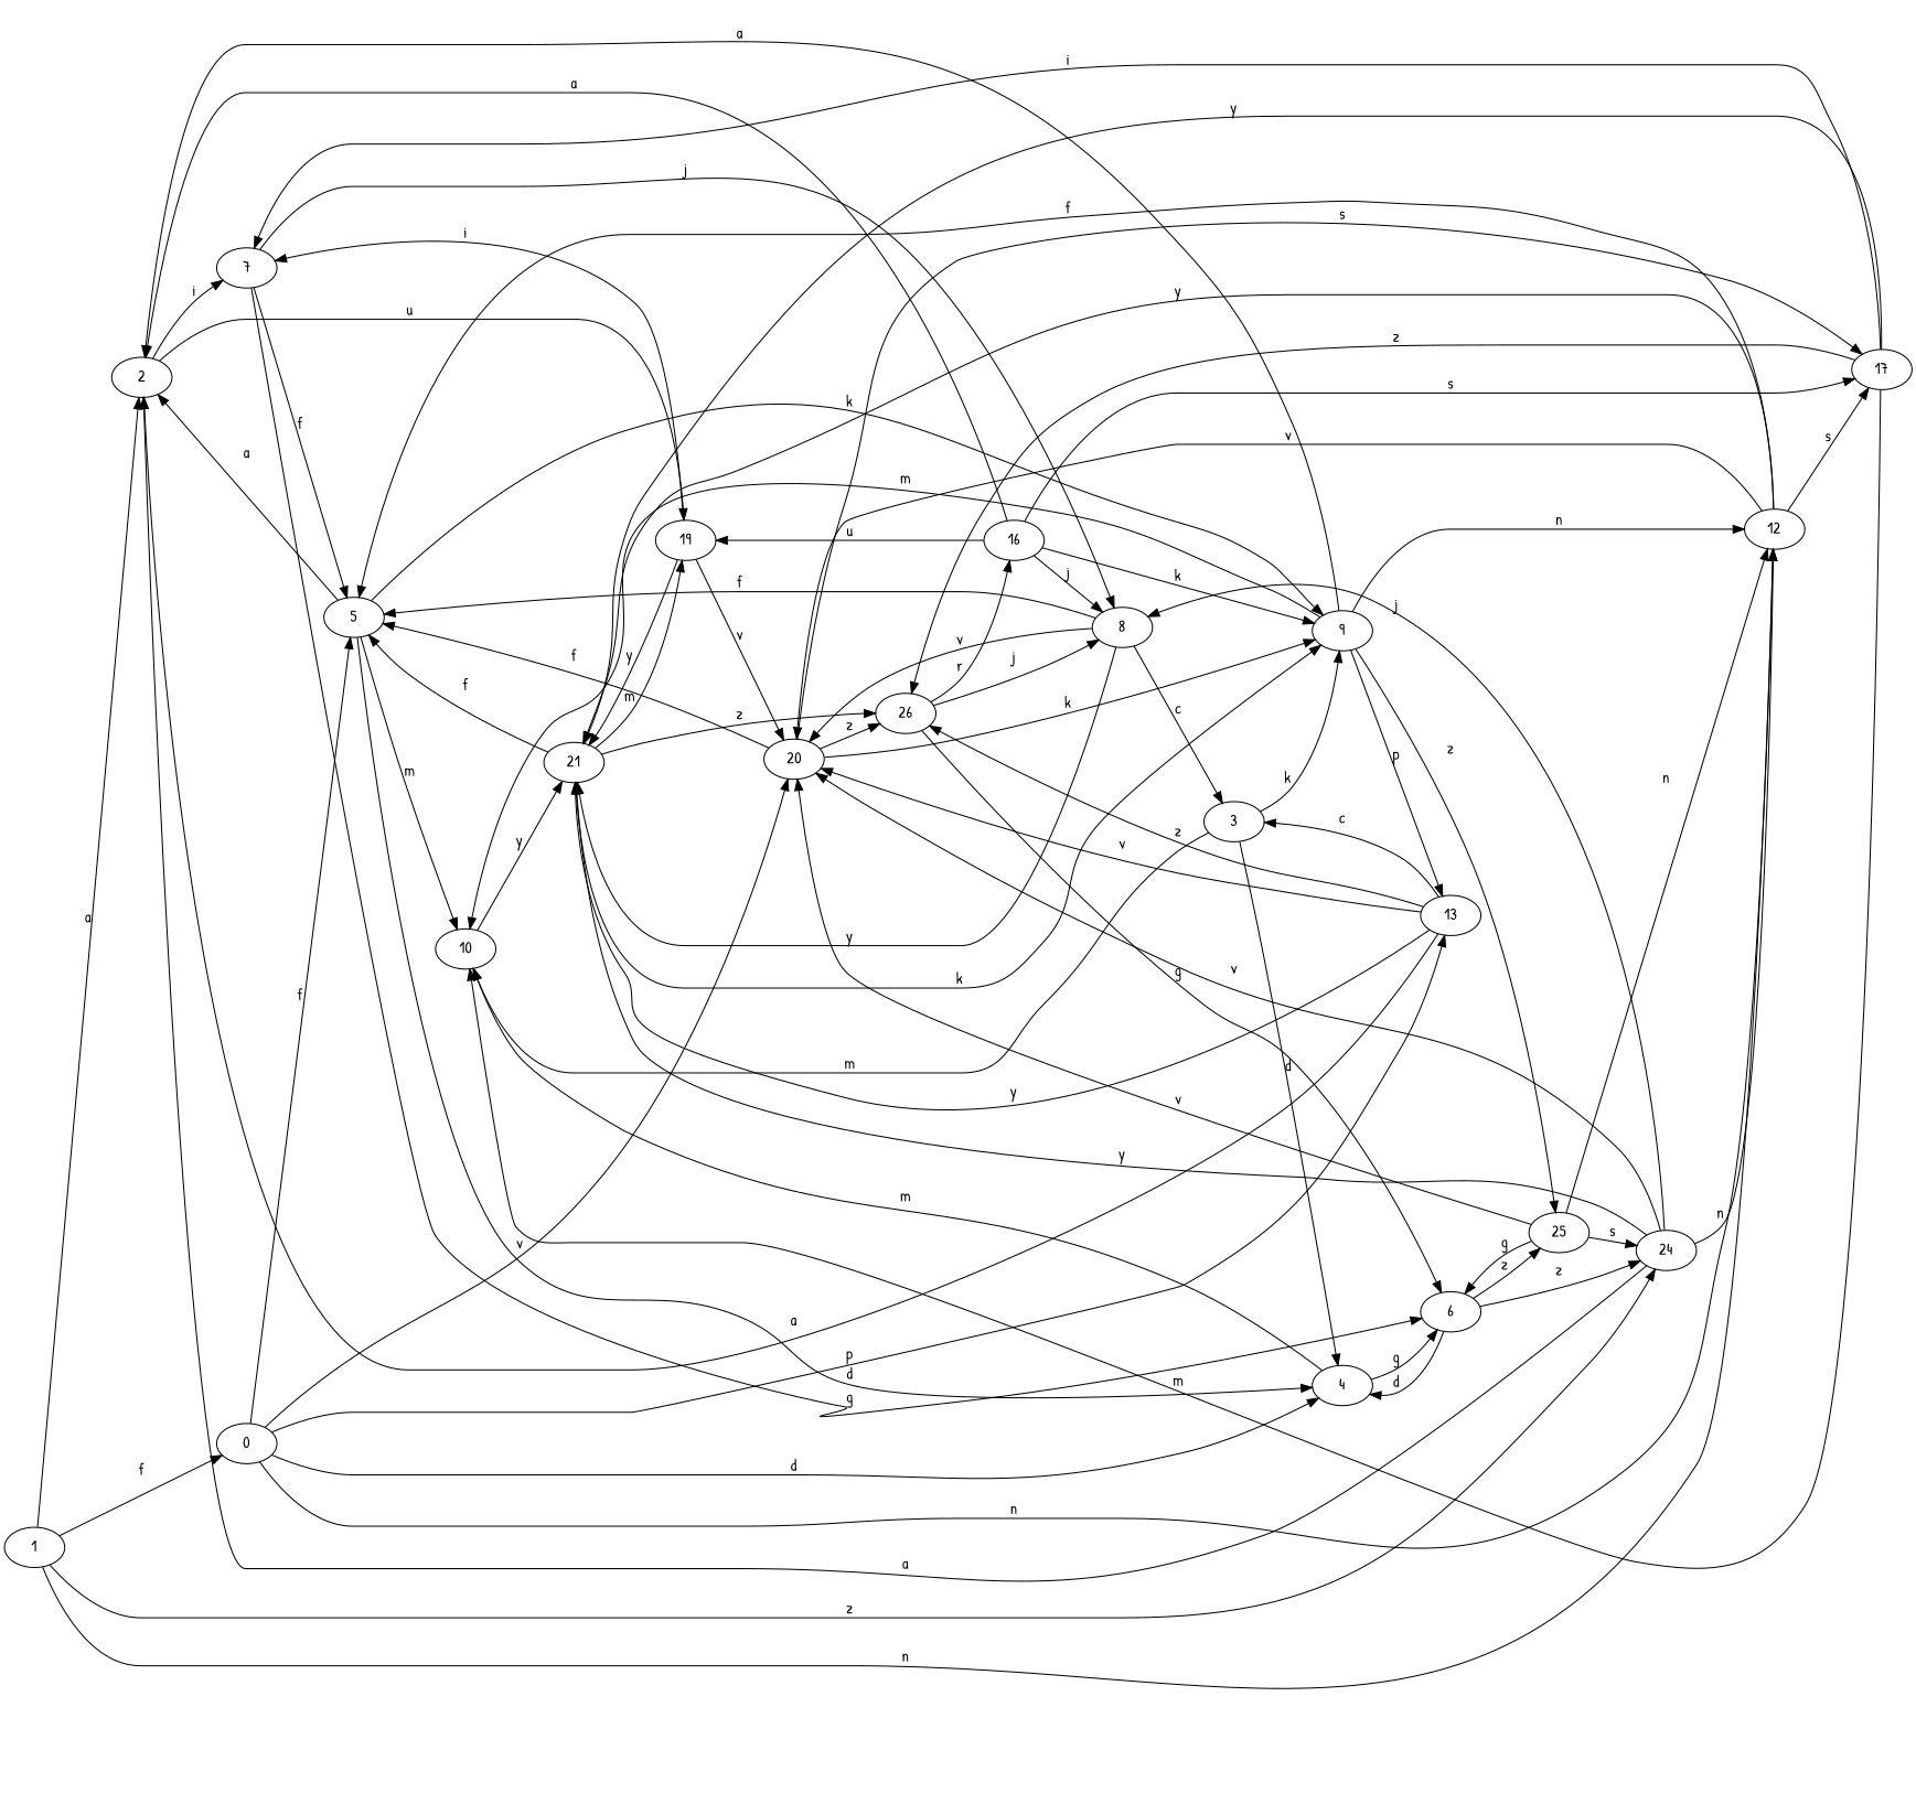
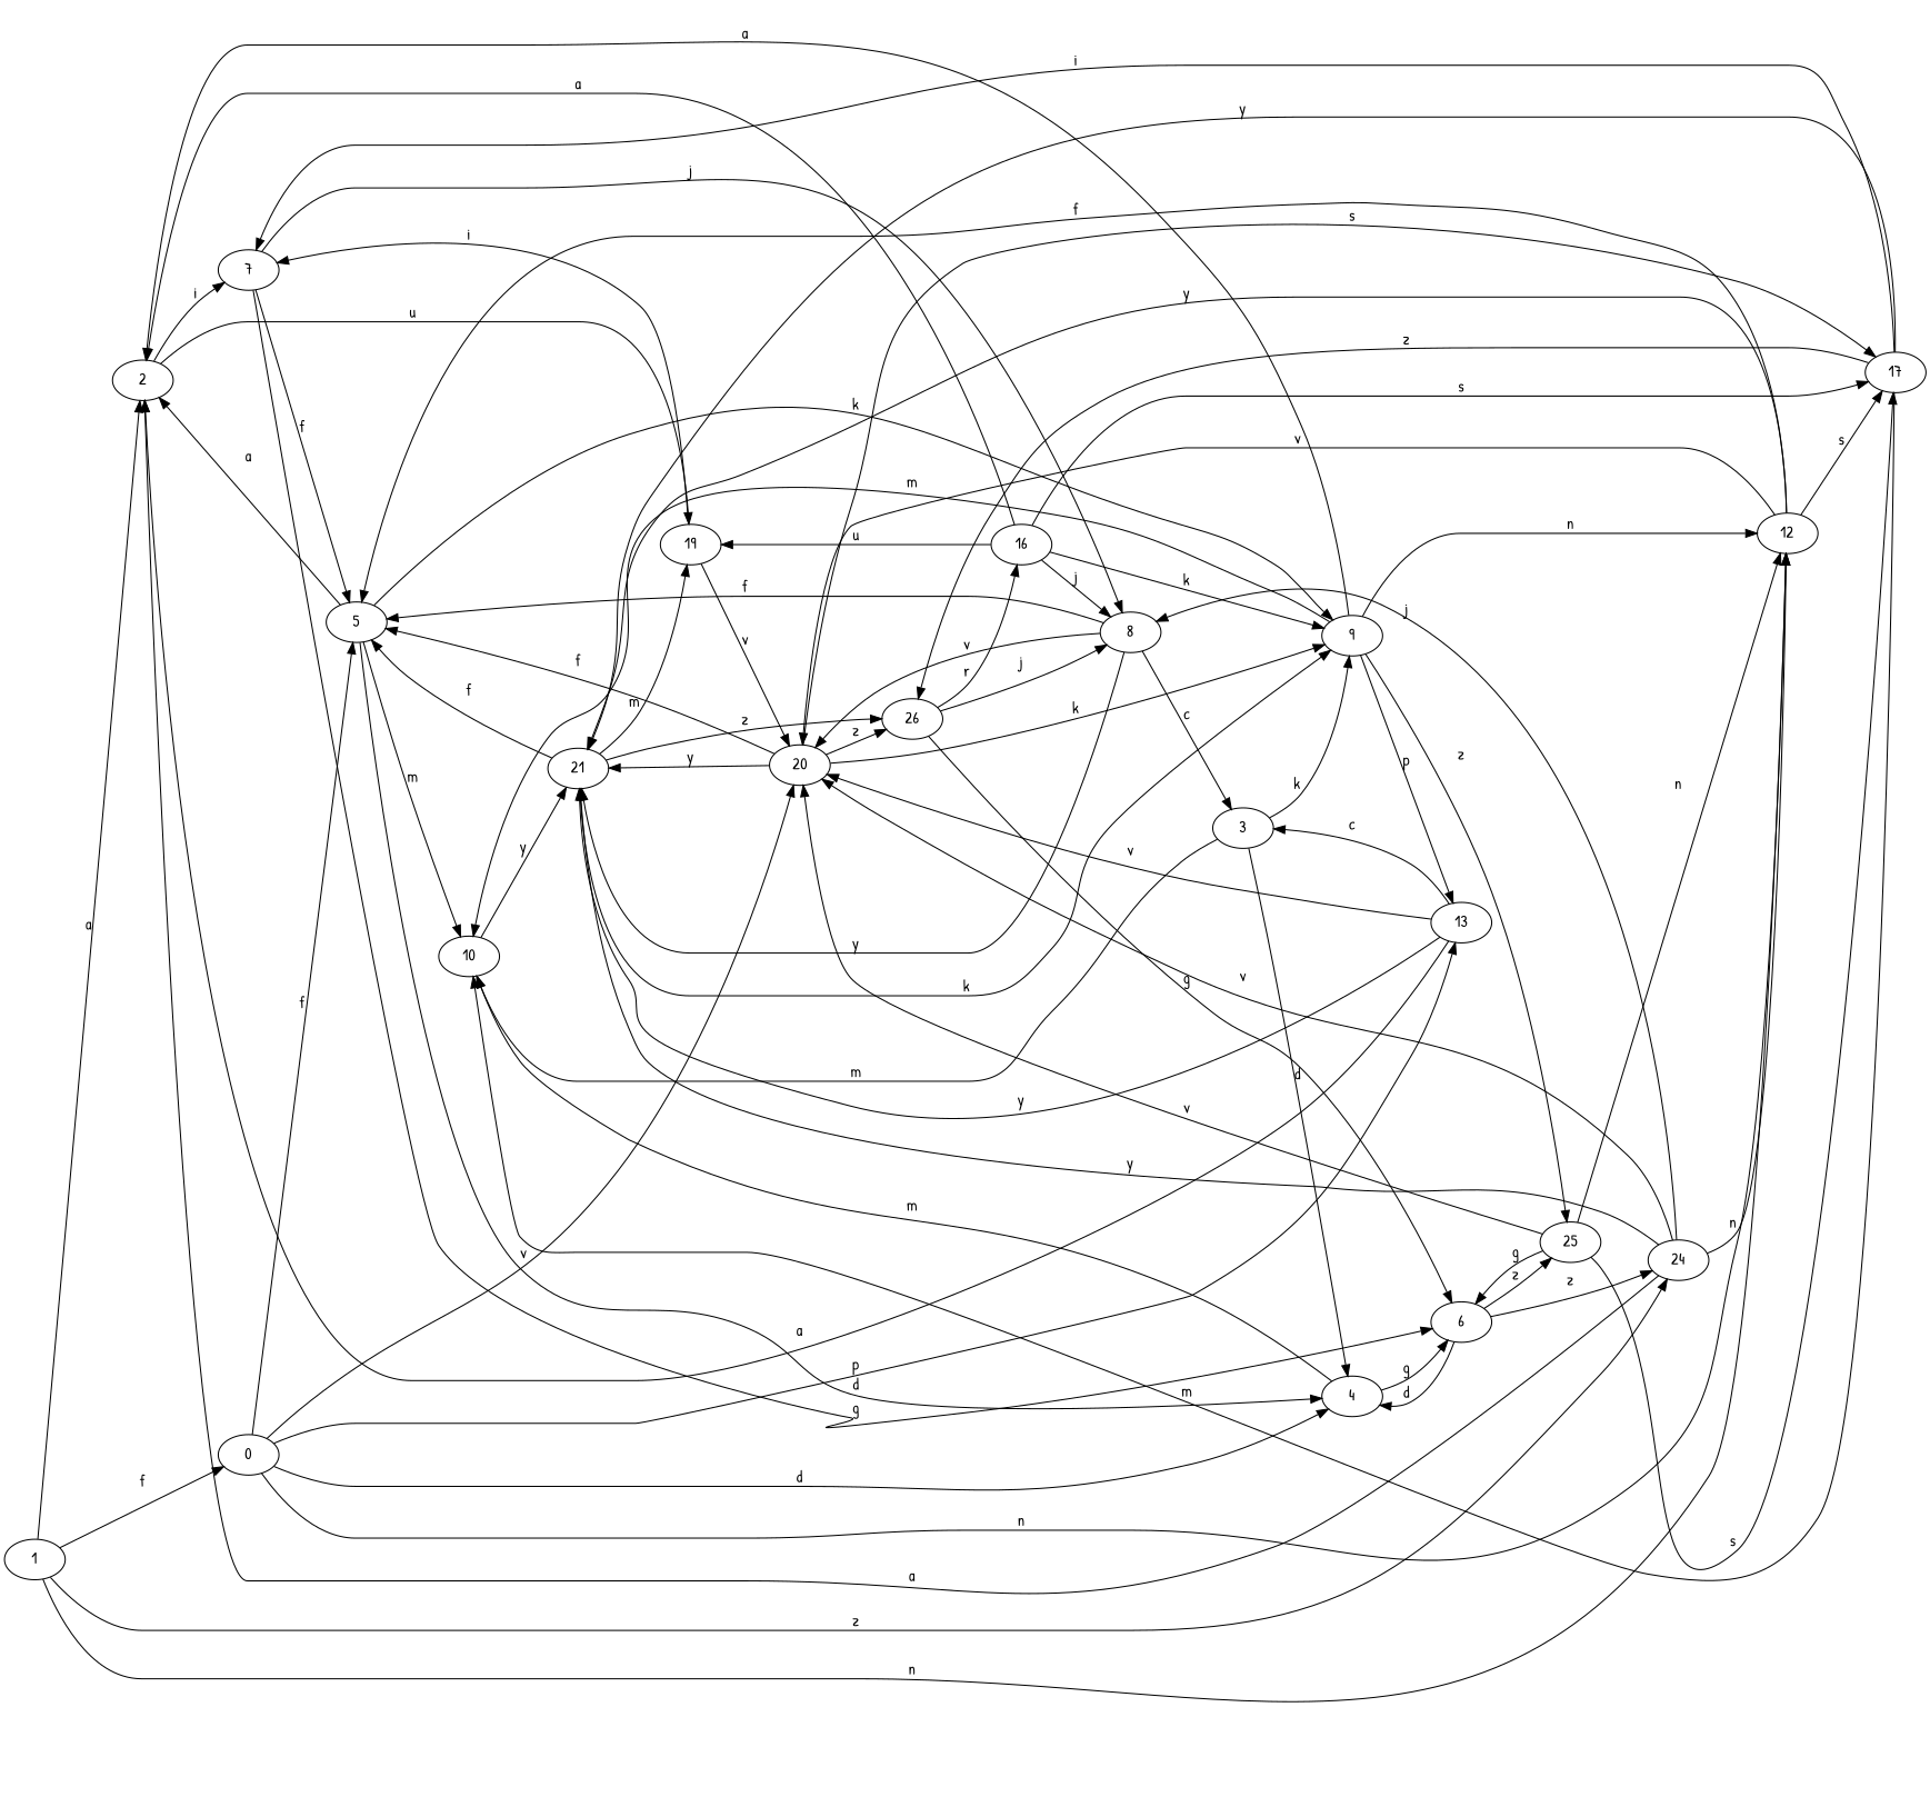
  strict digraph {
    fontname="Patrick Hand"
    rankdir=LR
    node [fontname="Patrick Hand"]
    edge [fontname="Patrick Hand"]
    1
    2
    12
    24
    0
    7
    19
    5
    4
    9
    10
    20
    21
    17
    8
    6
    3
    25
    13
    26
    16
    1 -> 2 [label=a]
    1 -> 12 [label=n]
    1 -> 24 [label=z]
    1 -> 0 [label=f]
    2 -> 7 [label=i]
    2 -> 19 [label=u]
    12 -> 5 [label=f]
    12 -> 20 [label=v]
    12 -> 21 [label=y]
    12 -> 17 [label=s]
    24 -> 2 [label=a]
    24 -> 12 [label=n]
    24 -> 20 [label=v]
    24 -> 21 [label=y]
    24 -> 8 [label=j]
    0 -> 12 [label=n]
    0 -> 5 [label=f]
    0 -> 4 [label=d]
    0 -> 20 [label=v]
    0 -> 13 [label=p]
    7 -> 5 [label=f]
    7 -> 8 [label=j]
    7 -> 6 [label=g]
    19 -> 7 [label=i]
    19 -> 20 [label=v]
-   19 -> 21 [label=y]
+   20 -> 21 [label=y]
    5 -> 2 [label=a]
    5 -> 4 [label=d]
    5 -> 9 [label=k]
    5 -> 10 [label=m]
    4 -> 10 [label=m]
    4 -> 6 [label=g]
    9 -> 2 [label=a]
    9 -> 12 [label=n]
    9 -> 10 [label=m]
    9 -> 25 [label=z]
    9 -> 13 [label=p]
    10 -> 21 [label=y]
    20 -> 5 [label=f]
    20 -> 9 [label=k]
    20 -> 17 [label=s]
    20 -> 26 [label=z]
    21 -> 19 [label=m]
    21 -> 5 [label=f]
    21 -> 9 [label=k]
    21 -> 26 [label=z]
    17 -> 7 [label=i]
    17 -> 10 [label=m]
    17 -> 21 [label=y]
    17 -> 26 [label=z]
    8 -> 5 [label=f]
    8 -> 20 [label=v]
    8 -> 21 [label=y]
    8 -> 3 [label=c]
    6 -> 24 [label=z]
    6 -> 4 [label=d]
    6 -> 25 [label=z]
    3 -> 4 [label=d]
    3 -> 9 [label=k]
    3 -> 10 [label=m]
    25 -> 12 [label=n]
    25 -> 20 [label=v]
-   25 -> 24 [label=s]
+   25 -> 17 [label=s]
    25 -> 6 [label=g]
    13 -> 2 [label=a]
    13 -> 20 [label=v]
    13 -> 21 [label=y]
    13 -> 3 [label=c]
-   13 -> 26 [label=z]
    26 -> 8 [label=j]
    26 -> 6 [label=g]
    26 -> 16 [label=r]
    16 -> 2 [label=a]
    16 -> 19 [label=u]
    16 -> 9 [label=k]
    16 -> 17 [label=s]
    16 -> 8 [label=j]
  }
